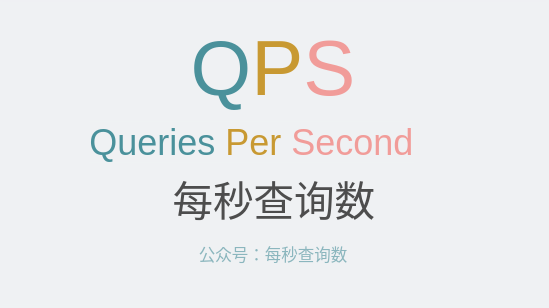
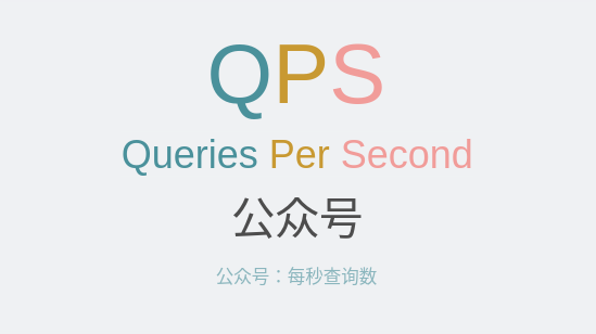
  <mxCell id="0" />
  <mxCell id="1" parent="0" />
  <mxCell id="2" value="&lt;font style=&quot;font-size: 52px;&quot;&gt;&lt;font style=&quot;font-size: 52px;&quot; color=&quot;#4a919b&quot;&gt;Q&lt;/font&gt;&lt;font style=&quot;font-size: 52px;&quot; color=&quot;#c89932&quot;&gt;P&lt;/font&gt;&lt;font style=&quot;font-size: 52px;&quot; color=&quot;#f19c99&quot;&gt;S&lt;/font&gt;&lt;/font&gt;" style="text;html=1;strokeColor=none;fillColor=none;align=center;verticalAlign=middle;whiteSpace=wrap;rounded=0;" parent="1" vertex="1"><mxGeometry x="20" y="20" width="324" height="50" as="geometry" /></mxCell>
- <mxCell id="3" value="&lt;font style=&quot;background-color: rgb(239, 241, 243); font-size: 24px;&quot;&gt;&lt;font style=&quot;font-size: 24px;&quot; color=&quot;#4a919b&quot;&gt;Queries&amp;nbsp;&lt;/font&gt;&lt;span style=&quot;color: rgb(200, 153, 50);&quot;&gt;Per&amp;nbsp;&lt;/span&gt;&lt;font color=&quot;#f19c99&quot; style=&quot;font-size: 24px;&quot;&gt;Second&lt;/font&gt;&lt;/font&gt;" style="text;html=1;strokeColor=none;fillColor=none;align=center;verticalAlign=middle;whiteSpace=wrap;rounded=0;" parent="1" vertex="1"><mxGeometry x="38" y="83" width="259" height="24" as="geometry" /></mxCell>
- <mxCell id="4" value="&lt;font&gt;&lt;font color=&quot;#4d4d4d&quot; style=&quot;font-size: 27px;&quot;&gt;每秒查询数&lt;/font&gt;&lt;br&gt;&lt;/font&gt;" style="text;html=1;strokeColor=none;fillColor=none;align=center;verticalAlign=middle;whiteSpace=wrap;rounded=0;" parent="1" vertex="1"><mxGeometry x="83" y="125" width="198.75" height="20" as="geometry" /></mxCell>
+ <mxCell id="3" value="&lt;font style=&quot;background-color: rgb(239, 241, 243); font-size: 24px;&quot;&gt;&lt;font style=&quot;font-size: 24px;&quot; color=&quot;#4a919b&quot;&gt;Queries&amp;nbsp;&lt;/font&gt;&lt;span style=&quot;color: rgb(200, 153, 50);&quot;&gt;Per&amp;nbsp;&lt;/span&gt;&lt;font color=&quot;#f19c99&quot; style=&quot;font-size: 24px;&quot;&gt;Second&lt;/font&gt;&lt;/font&gt;" style="text;html=1;strokeColor=none;fillColor=none;align=center;verticalAlign=middle;whiteSpace=wrap;rounded=0;" parent="1" vertex="1"><mxGeometry x="53" y="83" width="259" height="24" as="geometry" /></mxCell>
+ <mxCell id="4" value="&lt;font&gt;&lt;font color=&quot;#4d4d4d&quot; style=&quot;font-size: 27px;&quot;&gt;公众号&lt;/font&gt;&lt;br&gt;&lt;/font&gt;" style="text;html=1;strokeColor=none;fillColor=none;align=center;verticalAlign=middle;whiteSpace=wrap;rounded=0;" parent="1" vertex="1"><mxGeometry x="83" y="125" width="198.75" height="20" as="geometry" /></mxCell>
  <mxCell id="5" value="&lt;font color=&quot;#4a909b&quot; style=&quot;font-size: 11px;&quot;&gt;公众号：每秒查询数&lt;/font&gt;" style="text;html=1;strokeColor=none;fillColor=none;align=center;verticalAlign=middle;whiteSpace=wrap;rounded=0;fontSize=16;textOpacity=60;" parent="1" vertex="1"><mxGeometry x="119.01" y="153" width="126" height="30" as="geometry" /></mxCell>
